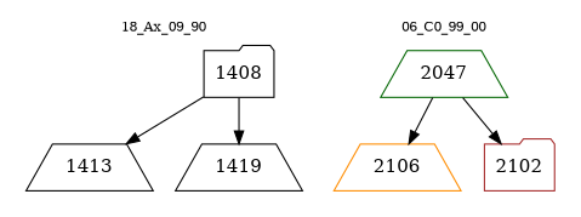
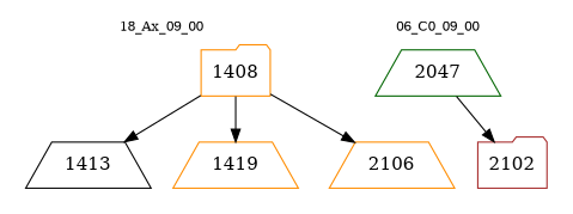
  digraph {
    node [color=black shape=trapezium]
    edge [color=black]
-   n1 [label=1408 shape=folder]
+   n1 [color=darkorange label=1408 shape=folder]
    n2 [label=1413]
-   n3 [label=1419]
+   n3 [color=darkorange label=1419]
    n4 [color=darkgreen label=2047]
    n5 [color=brown label=2102 shape=folder]
    n6 [color=darkorange label=2106]
    subgraph cluster_1 {
      color=white
      fontsize=10
-     label="18_Ax_09_90"
+     label="18_Ax_09_00"
      n1
      n2
      n3
    }
    subgraph cluster_2 {
      color=white
      fontsize=10
-     label="06_C0_99_00"
+     label="06_C0_09_00"
      n4
      n5
      n6
    }
    n1 -> n2
    n1 -> n3
    n4 -> n5
-   n4 -> n6
+   n1 -> n6
  }
